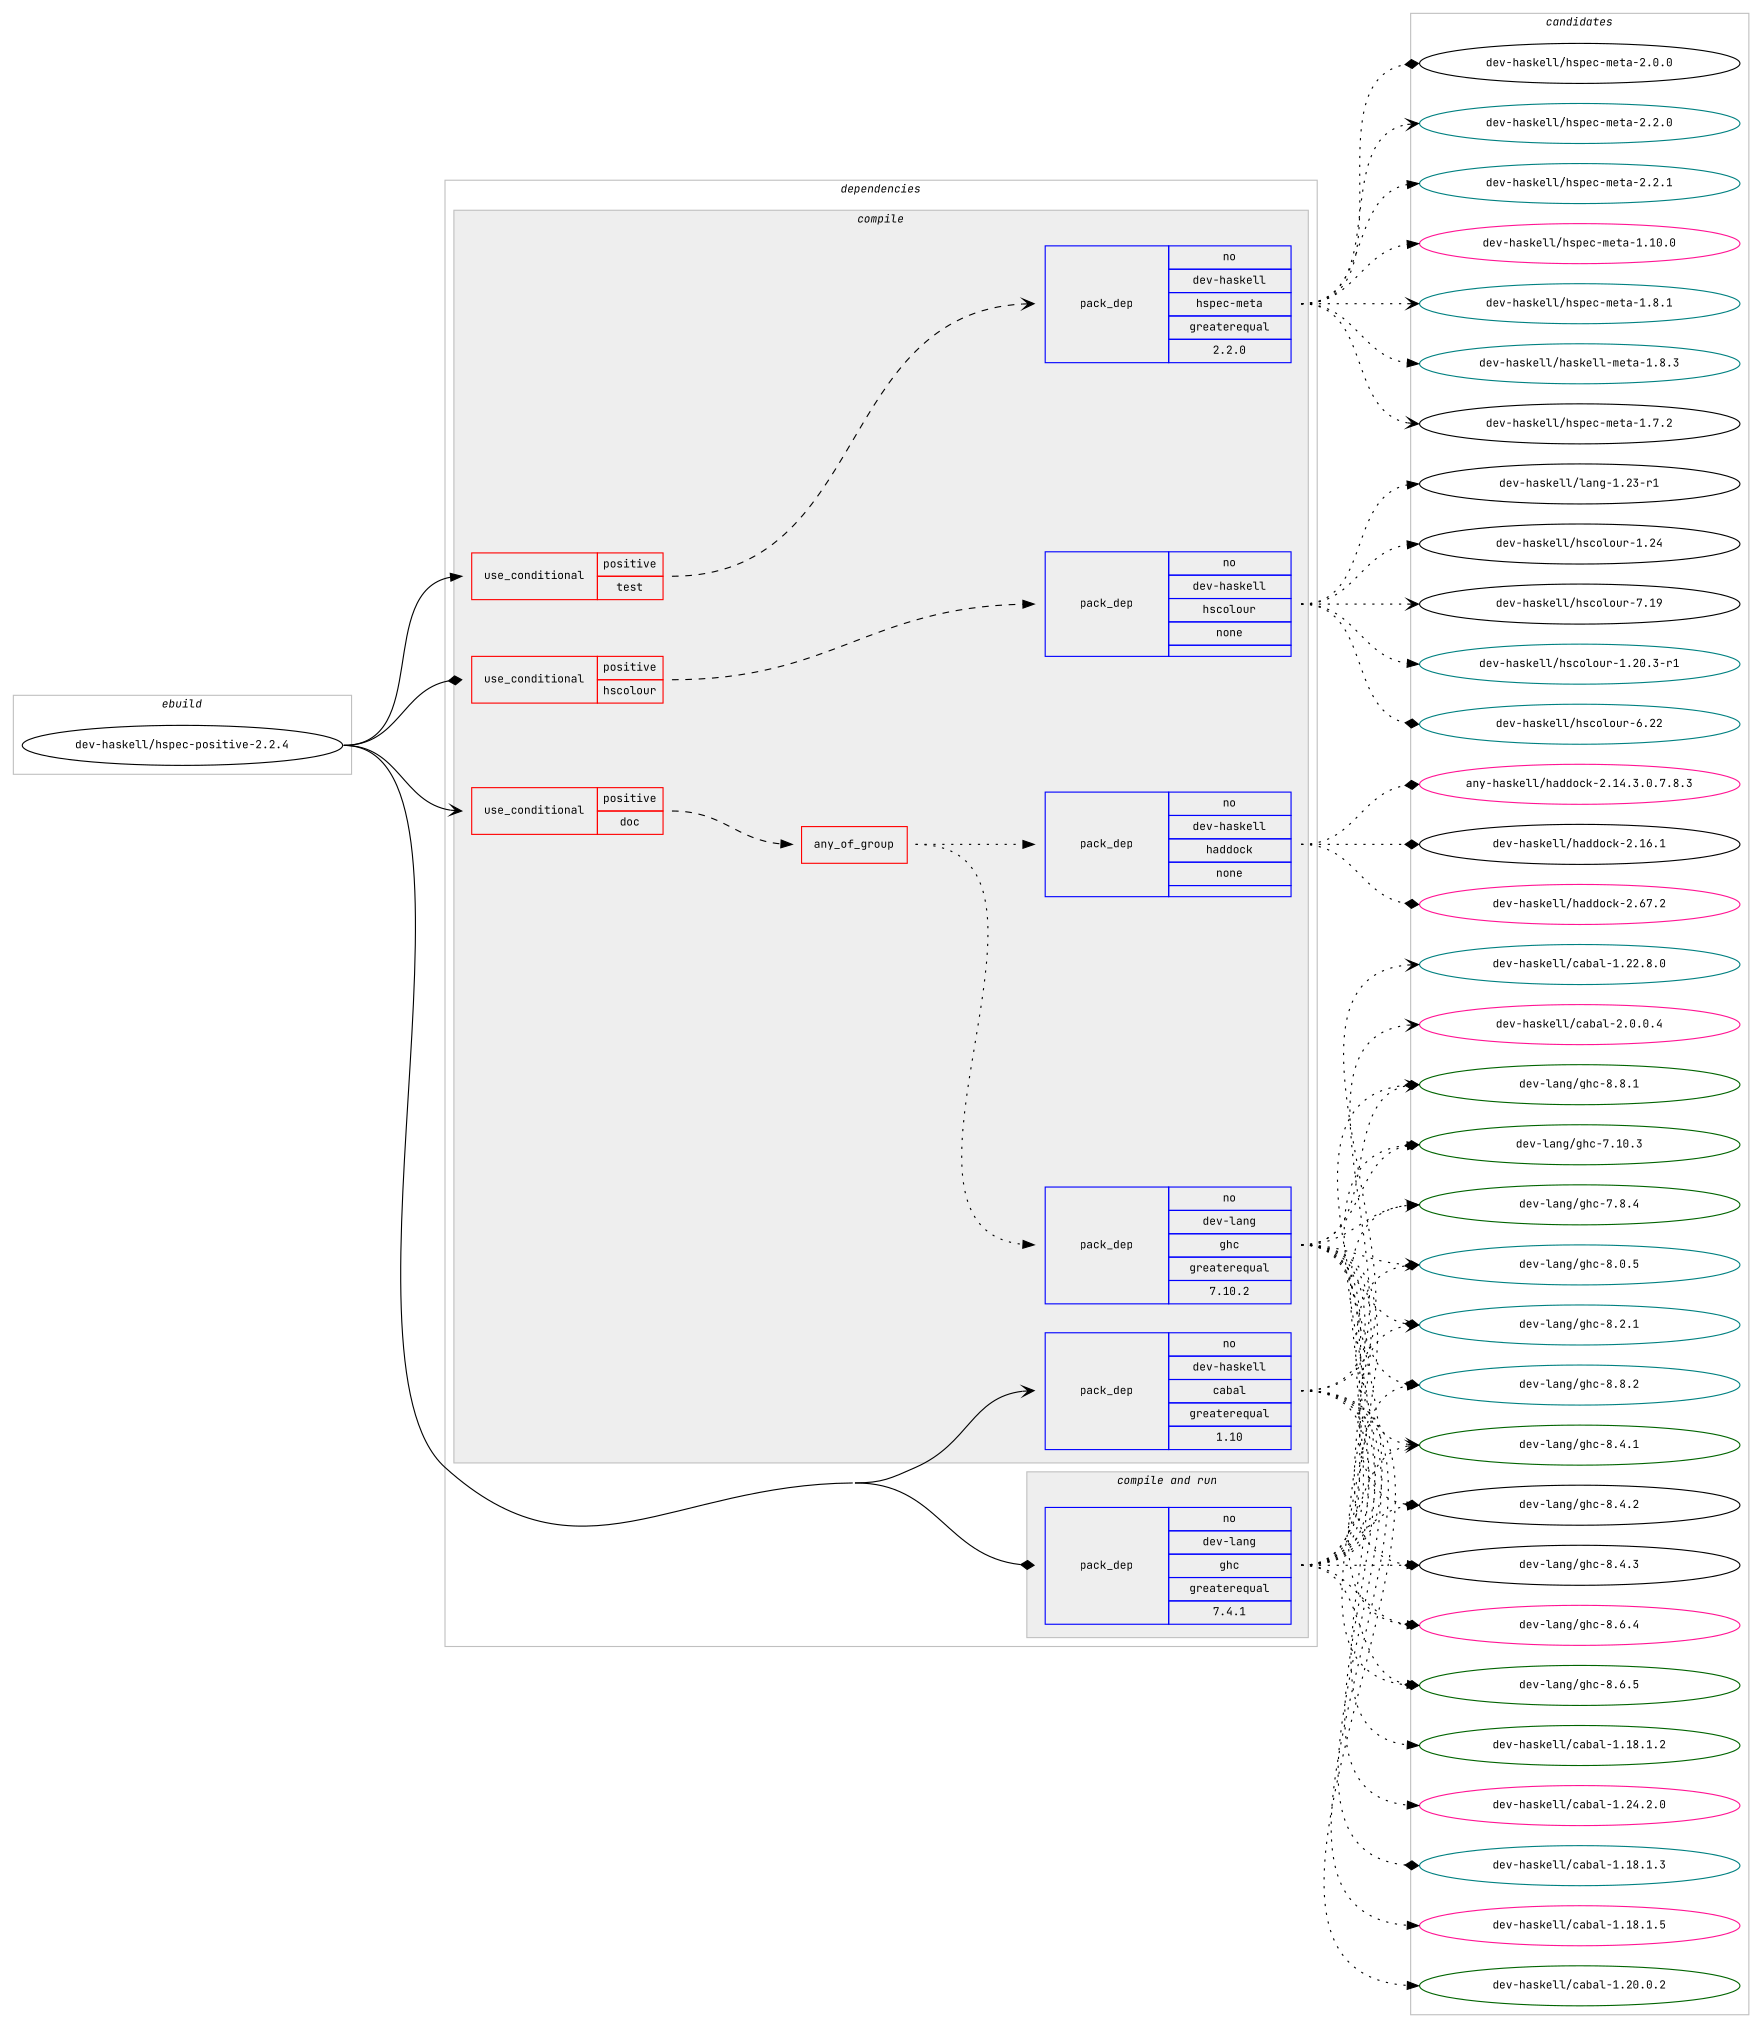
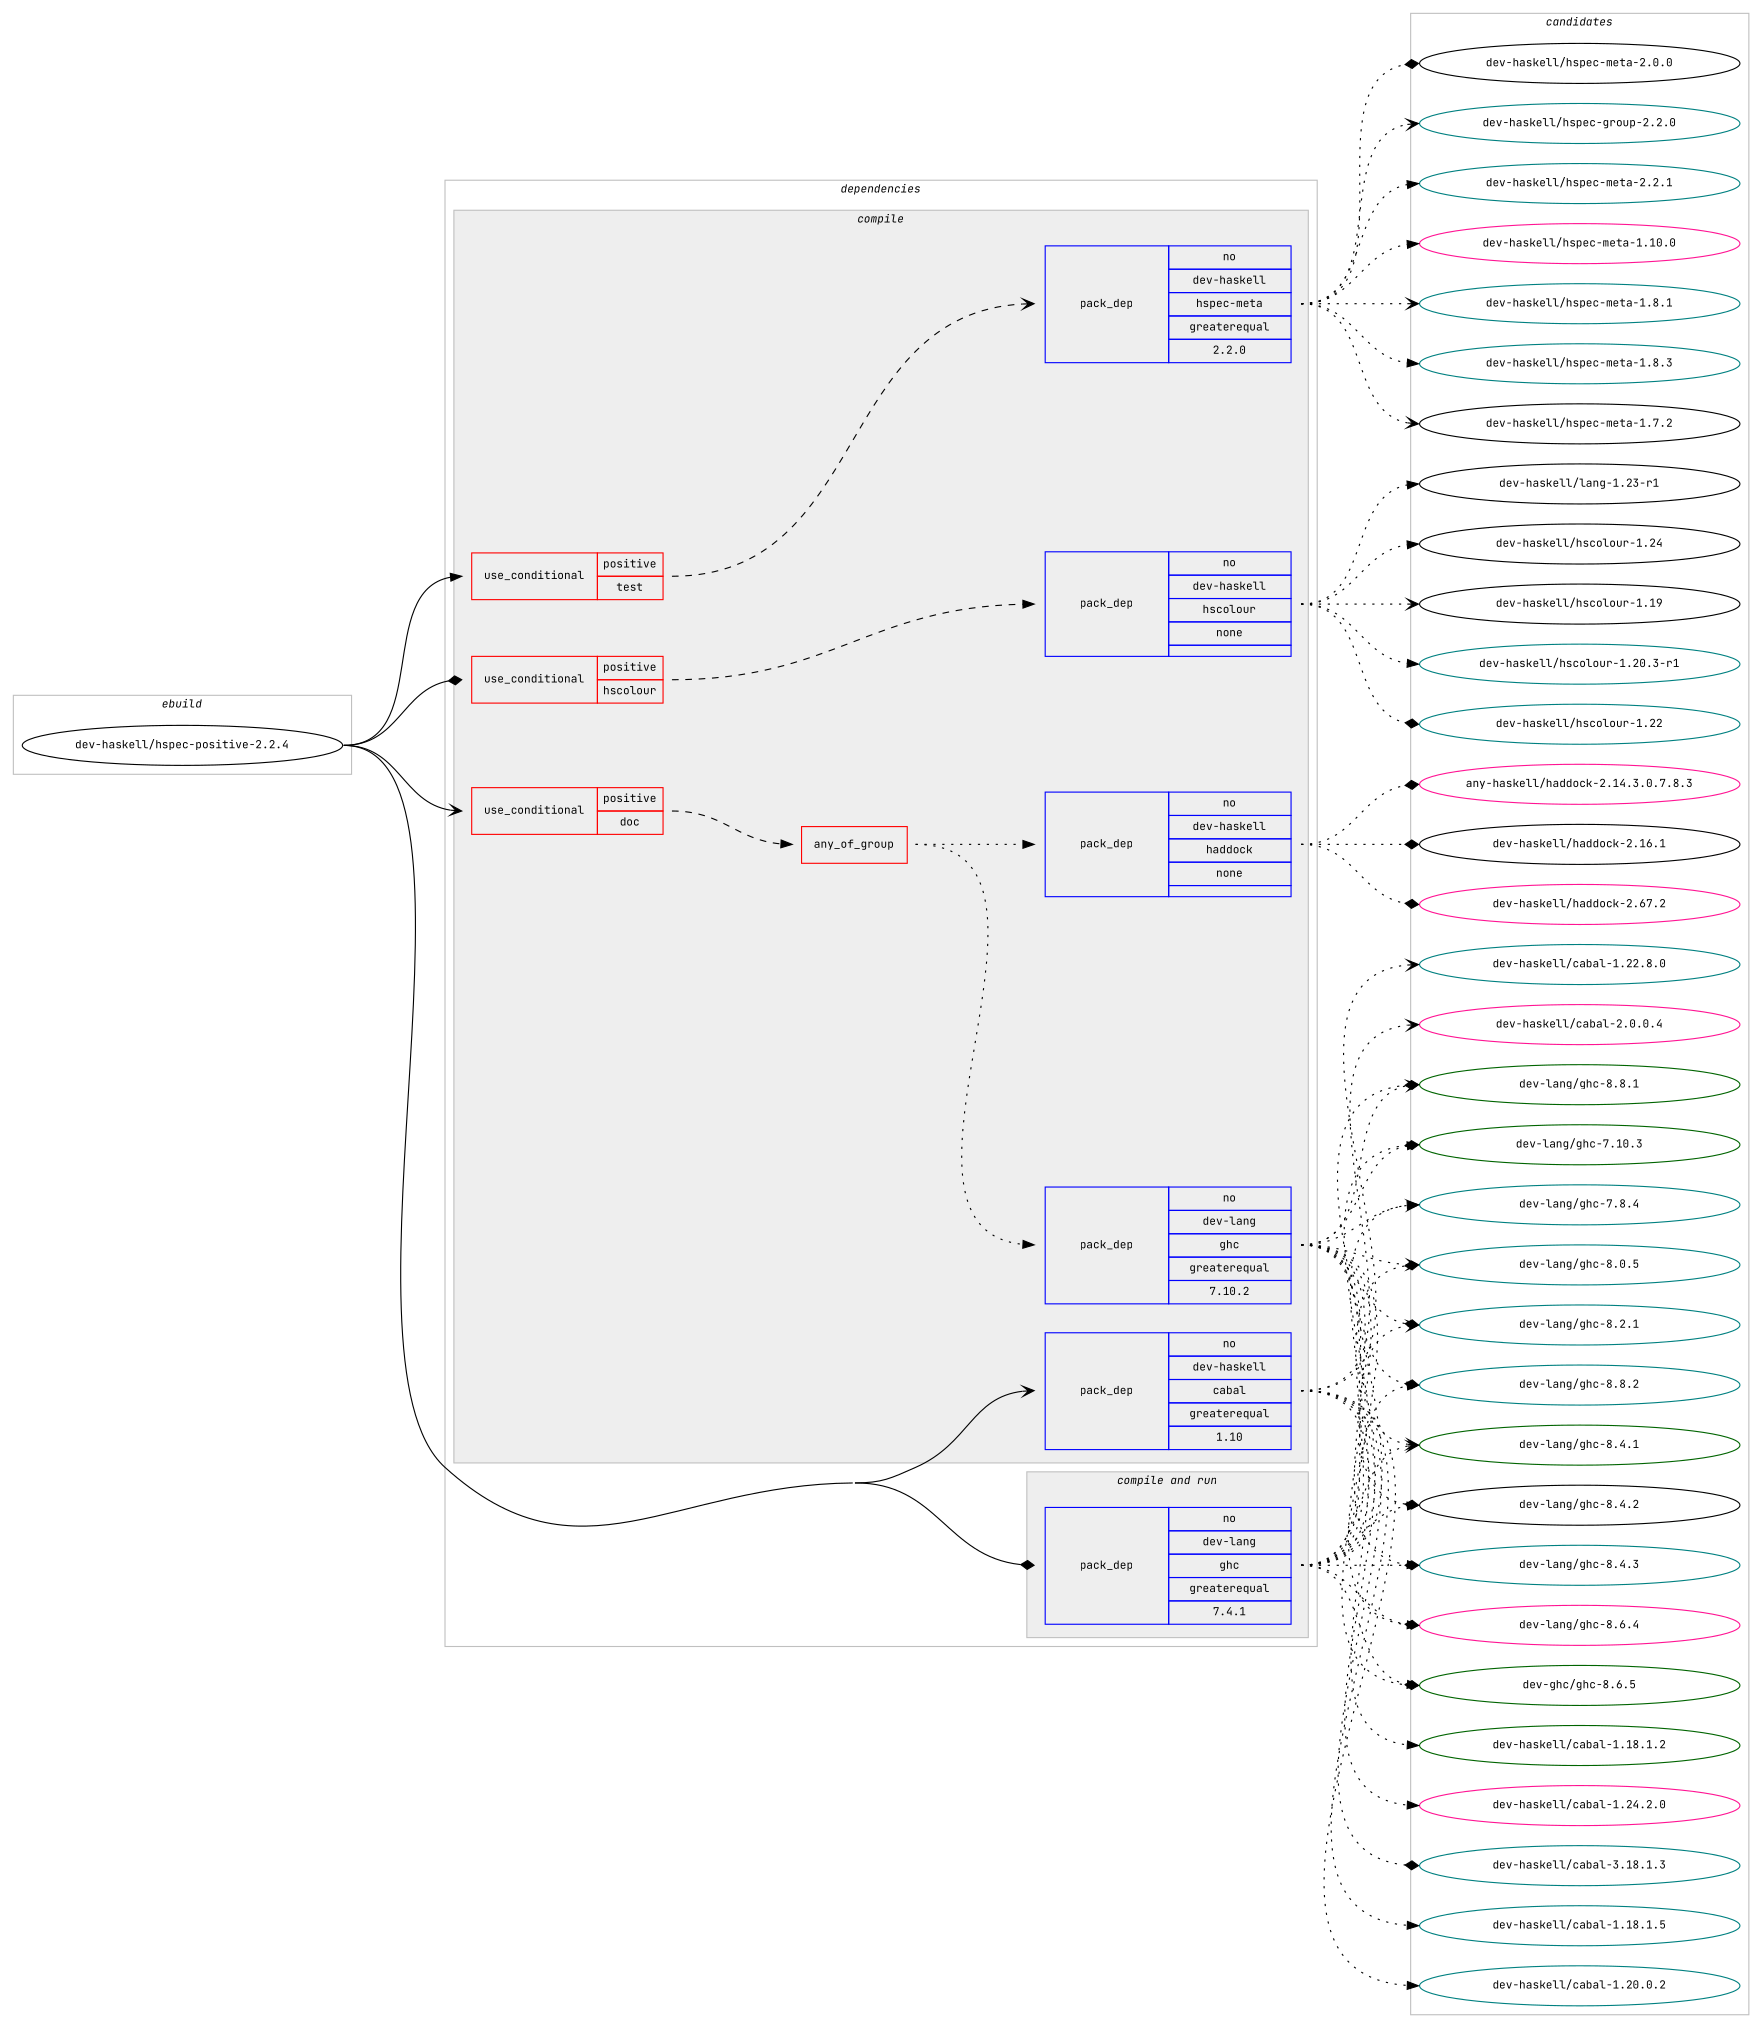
  digraph {
    compound=true
    concentrate=true
    fontname="JetBrains Mono"
    fontsize=10
    newrank=true
    rankdir=LR
    ranksep=1.5
    node [color=teal fontname="JetBrains Mono" fontsize=10]
    edge [arrowhead=normal fontname="JetBrains Mono" headport=w style=dotted tailport=e weight=100]
    n1 [color=black label="dev-haskell/hspec-positive-2.2.4" width=4]
    n2 [color=blue label=<<TABLE BORDER="0" CELLBORDER="1" CELLSPACING="0" CELLPADDING="4" WIDTH="220"><TR><TD ROWSPAN="6" CELLPADDING="30">pack_dep</TD></TR><TR><TD WIDTH="110">no</TD></TR><TR><TD>dev-haskell</TD></TR><TR><TD>haddock</TD></TR><TR><TD>none</TD></TR><TR><TD></TD></TR></TABLE>> shape=none]
    n3 [color=blue label=<<TABLE BORDER="0" CELLBORDER="1" CELLSPACING="0" CELLPADDING="4" WIDTH="220"><TR><TD ROWSPAN="6" CELLPADDING="30">pack_dep</TD></TR><TR><TD WIDTH="110">no</TD></TR><TR><TD>dev-lang</TD></TR><TR><TD>ghc</TD></TR><TR><TD>greaterequal</TD></TR><TR><TD>7.10.2</TD></TR></TABLE>> shape=none]
    n4 [color=red label=<<TABLE BORDER="0" CELLBORDER="1" CELLSPACING="0" CELLPADDING="4"><TR><TD CELLPADDING="10">any_of_group</TD></TR></TABLE>> shape=none]
    n5 [color=red label=<<TABLE BORDER="0" CELLBORDER="1" CELLSPACING="0" CELLPADDING="4"><TR><TD ROWSPAN="3" CELLPADDING="10">use_conditional</TD></TR><TR><TD>positive</TD></TR><TR><TD>doc</TD></TR></TABLE>> shape=none]
    n6 [color=blue label=<<TABLE BORDER="0" CELLBORDER="1" CELLSPACING="0" CELLPADDING="4" WIDTH="220"><TR><TD ROWSPAN="6" CELLPADDING="30">pack_dep</TD></TR><TR><TD WIDTH="110">no</TD></TR><TR><TD>dev-haskell</TD></TR><TR><TD>hscolour</TD></TR><TR><TD>none</TD></TR><TR><TD></TD></TR></TABLE>> shape=none]
    n7 [color=red label=<<TABLE BORDER="0" CELLBORDER="1" CELLSPACING="0" CELLPADDING="4"><TR><TD ROWSPAN="3" CELLPADDING="10">use_conditional</TD></TR><TR><TD>positive</TD></TR><TR><TD>hscolour</TD></TR></TABLE>> shape=none]
    n8 [color=blue label=<<TABLE BORDER="0" CELLBORDER="1" CELLSPACING="0" CELLPADDING="4" WIDTH="220"><TR><TD ROWSPAN="6" CELLPADDING="30">pack_dep</TD></TR><TR><TD WIDTH="110">no</TD></TR><TR><TD>dev-haskell</TD></TR><TR><TD>hspec-meta</TD></TR><TR><TD>greaterequal</TD></TR><TR><TD>2.2.0</TD></TR></TABLE>> shape=none]
    n9 [color=red label=<<TABLE BORDER="0" CELLBORDER="1" CELLSPACING="0" CELLPADDING="4"><TR><TD ROWSPAN="3" CELLPADDING="10">use_conditional</TD></TR><TR><TD>positive</TD></TR><TR><TD>test</TD></TR></TABLE>> shape=none]
    n10 [color=blue label=<<TABLE BORDER="0" CELLBORDER="1" CELLSPACING="0" CELLPADDING="4" WIDTH="220"><TR><TD ROWSPAN="6" CELLPADDING="30">pack_dep</TD></TR><TR><TD WIDTH="110">no</TD></TR><TR><TD>dev-haskell</TD></TR><TR><TD>cabal</TD></TR><TR><TD>greaterequal</TD></TR><TR><TD>1.10</TD></TR></TABLE>> shape=none]
    n11 [color=blue label=<<TABLE BORDER="0" CELLBORDER="1" CELLSPACING="0" CELLPADDING="4" WIDTH="220"><TR><TD ROWSPAN="6" CELLPADDING="30">pack_dep</TD></TR><TR><TD WIDTH="110">no</TD></TR><TR><TD>dev-lang</TD></TR><TR><TD>ghc</TD></TR><TR><TD>greaterequal</TD></TR><TR><TD>7.4.1</TD></TR></TABLE>> shape=none]
    n12 [color=deeppink label="any-haskell/haddock-2.14.3.0.7.8.3" width=4]
    n13 [color=black label="dev-haskell/haddock-2.16.1" width=4]
    n14 [color=deeppink label="dev-haskell/haddock-2.67.2" width=4]
    n15 [color=darkgreen label="dev-lang/ghc-7.10.3" width=4]
-   n16 [color=darkgreen label="dev-lang/ghc-7.8.4" width=4]
+   n16 [label="dev-lang/ghc-7.8.4" width=4]
    n17 [label="dev-lang/ghc-8.0.5" width=4]
    n18 [label="dev-lang/ghc-8.2.1" width=4]
    n19 [label="dev-lang/ghc-8.8.2" width=4]
    n20 [color=darkgreen label="dev-lang/ghc-8.4.1" width=4]
    n21 [color=black label="dev-lang/ghc-8.4.2" width=4]
-   n22 [color=black label="dev-lang/ghc-8.4.3" width=4]
+   n22 [label="dev-lang/ghc-8.4.3" width=4]
    n23 [color=deeppink label="dev-lang/ghc-8.6.4" width=4]
-   n24 [color=darkgreen label="dev-lang/ghc-8.6.5" width=4]
+   n24 [color=darkgreen label="dev-ghc/ghc-8.6.5" width=4]
    n25 [color=darkgreen label="dev-lang/ghc-8.8.1" width=4]
-   n26 [color=black label="dev-haskell/hscolour-7.19" width=4]
+   n26 [color=black label="dev-haskell/hscolour-1.19" width=4]
    n27 [label="dev-haskell/hscolour-1.20.3-r1" width=4]
-   n28 [label="dev-haskell/hscolour-6.22" width=4]
+   n28 [label="dev-haskell/hscolour-1.22" width=4]
    n29 [color=black label="dev-haskell/lang-1.23-r1" width=4]
    n30 [color=black label="dev-haskell/hscolour-1.24" width=4]
    n31 [color=deeppink label="dev-haskell/hspec-meta-1.10.0" width=4]
    n32 [color=black label="dev-haskell/hspec-meta-1.7.2" width=4]
    n33 [label="dev-haskell/hspec-meta-1.8.1" width=4]
-   n34 [label="dev-haskell/haskell-meta-1.8.3" width=4]
+   n34 [label="dev-haskell/hspec-meta-1.8.3" width=4]
    n35 [color=black label="dev-haskell/hspec-meta-2.0.0" width=4]
-   n36 [label="dev-haskell/hspec-meta-2.2.0" width=4]
+   n36 [label="dev-haskell/hspec-group-2.2.0" width=4]
    n37 [label="dev-haskell/hspec-meta-2.2.1" width=4]
    n38 [color=darkgreen label="dev-haskell/cabal-1.18.1.2" width=4]
-   n39 [label="dev-haskell/cabal-1.18.1.3" width=4]
-   n40 [color=deeppink label="dev-haskell/cabal-1.18.1.5" width=4]
-   n41 [color=darkgreen label="dev-haskell/cabal-1.20.0.2" width=4]
+   n39 [label="dev-haskell/cabal-3.18.1.3" width=4]
+   n40 [label="dev-haskell/cabal-1.18.1.5" width=4]
+   n41 [label="dev-haskell/cabal-1.20.0.2" width=4]
    n42 [label="dev-haskell/cabal-1.22.8.0" width=4]
    n43 [color=deeppink label="dev-haskell/cabal-1.24.2.0" width=4]
    n44 [color=deeppink label="dev-haskell/cabal-2.0.0.4" width=4]
    subgraph cluster_1 {
      color=gray
      label=<<i>ebuild</i>>
      rank=same
      n1
    }
    subgraph cluster_2 {
      color=gray
      label=<<i>dependencies</i>>
      subgraph cluster_3 {
        color=gray
        fillcolor="#eeeeee"
        label=<<i>compile</i>>
        style=filled
        subgraph sub_4 {
          color=gray
          fillcolor="#eeeeee"
          label=<<i>compile</i>>
          style=filled
          n5
          subgraph sub_5 {
            color=gray
            fillcolor="#eeeeee"
            label=<<i>compile</i>>
            style=filled
            n4
            subgraph sub_6 {
              color=gray
              fillcolor="#eeeeee"
              label=<<i>compile</i>>
              style=filled
              n2
            }
            subgraph sub_7 {
              color=gray
              fillcolor="#eeeeee"
              label=<<i>compile</i>>
              style=filled
              n3
            }
          }
        }
        subgraph sub_8 {
          color=gray
          fillcolor="#eeeeee"
          label=<<i>compile</i>>
          style=filled
          n7
          subgraph sub_9 {
            color=gray
            fillcolor="#eeeeee"
            label=<<i>compile</i>>
            style=filled
            n6
          }
        }
        subgraph sub_10 {
          color=gray
          fillcolor="#eeeeee"
          label=<<i>compile</i>>
          style=filled
          n9
          subgraph sub_11 {
            color=gray
            fillcolor="#eeeeee"
            label=<<i>compile</i>>
            style=filled
            n8
          }
        }
        subgraph sub_12 {
          color=gray
          fillcolor="#eeeeee"
          label=<<i>compile</i>>
          style=filled
          n10
        }
      }
      subgraph cluster_13 {
        color=gray
        fillcolor="#eeeeee"
        label=<<i>compile and run</i>>
        style=filled
        subgraph sub_14 {
          color=gray
          fillcolor="#eeeeee"
          label=<<i>compile and run</i>>
          style=filled
          n11
        }
      }
      subgraph cluster_15 {
        color=gray
        fillcolor="#eeeeee"
        label=<<i>run</i>>
        style=filled
      }
    }
    subgraph cluster_16 {
      color=gray
      label=<<i>candidates</i>>
      rank=same
      subgraph sub_17 {
        color=black
        label=<<i>candidates</i>>
        nodesep=1
        rank=same
        n12
        n13
        n14
      }
      subgraph sub_18 {
        color=black
        label=<<i>candidates</i>>
        nodesep=1
        rank=same
        n15
        n16
        n17
        n18
        n19
        n20
        n21
        n22
        n23
        n24
        n25
      }
      subgraph sub_19 {
        color=black
        label=<<i>candidates</i>>
        nodesep=1
        rank=same
        n26
        n27
        n28
        n29
        n30
      }
      subgraph sub_20 {
        color=black
        label=<<i>candidates</i>>
        nodesep=1
        rank=same
        n31
        n32
        n33
        n34
        n35
        n36
        n37
      }
      subgraph sub_21 {
        color=black
        label=<<i>candidates</i>>
        nodesep=1
        rank=same
        n38
        n39
        n40
        n41
        n42
        n43
        n44
      }
      subgraph sub_22 {
        color=black
        label=<<i>candidates</i>>
        nodesep=1
        rank=same
        n15
        n16
        n17
        n18
        n19
        n20
        n21
        n22
        n23
        n24
        n25
      }
    }
    n1 -> n5 [arrowhead=vee style=solid weight=20]
    n1 -> n7 [arrowhead=diamond style=solid weight=20]
    n1 -> n9 [style=solid weight=20]
    n1 -> n10 [arrowhead=vee style=solid weight=20]
    n1 -> n11 [arrowhead=diamond style=solid weight=20]
    n2 -> n12 [arrowhead=diamond]
    n2 -> n13 [arrowhead=diamond]
    n2 -> n14 [arrowhead=diamond]
    n3 -> n15
    n3 -> n16
    n3 -> n17 [arrowhead=vee]
    n3 -> n18 [arrowhead=diamond]
    n3 -> n19 [arrowhead=diamond]
    n3 -> n20 [arrowhead=vee]
    n3 -> n21 [arrowhead=diamond]
    n3 -> n22
    n3 -> n23
    n3 -> n24 [arrowhead=diamond]
    n3 -> n25 [arrowhead=vee]
    n4 -> n2 [weight=20]
    n4 -> n3 [weight=20]
    n5 -> n4 [style=dashed weight=20]
    n6 -> n26 [arrowhead=vee]
    n6 -> n27
    n6 -> n28 [arrowhead=diamond]
    n6 -> n29
    n6 -> n30
    n7 -> n6 [style=dashed weight=20]
    n8 -> n31
    n8 -> n32 [arrowhead=vee]
    n8 -> n33 [arrowhead=vee]
    n8 -> n34
    n8 -> n35 [arrowhead=diamond]
    n8 -> n36 [arrowhead=vee]
    n8 -> n37
    n9 -> n8 [arrowhead=vee style=dashed weight=20]
    n10 -> n38
    n10 -> n39 [arrowhead=diamond]
    n10 -> n40
    n10 -> n41
    n10 -> n42 [arrowhead=vee]
    n10 -> n43
    n10 -> n44 [arrowhead=vee]
    n11 -> n15 [arrowhead=diamond]
    n11 -> n16 [arrowhead=vee]
    n11 -> n17 [arrowhead=diamond]
    n11 -> n18 [arrowhead=vee]
    n11 -> n19
    n11 -> n20 [arrowhead=vee]
    n11 -> n21
    n11 -> n22 [arrowhead=diamond]
    n11 -> n23 [arrowhead=diamond]
    n11 -> n24
    n11 -> n25 [arrowhead=diamond]
  }
